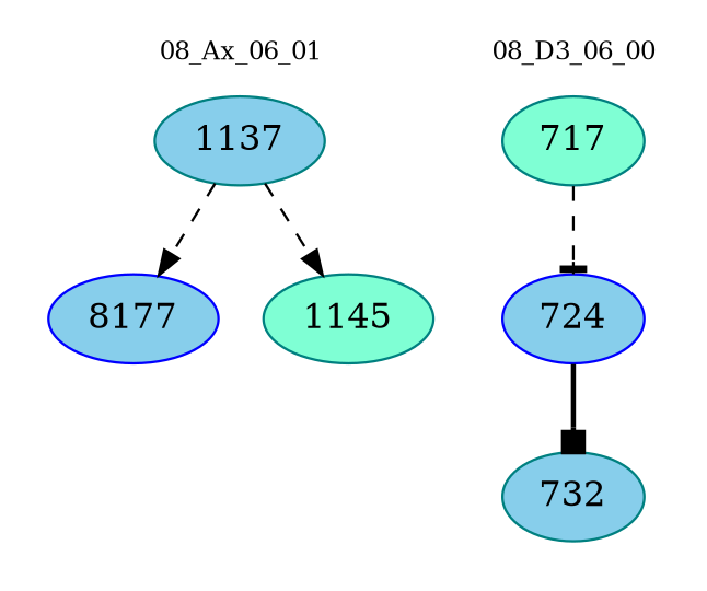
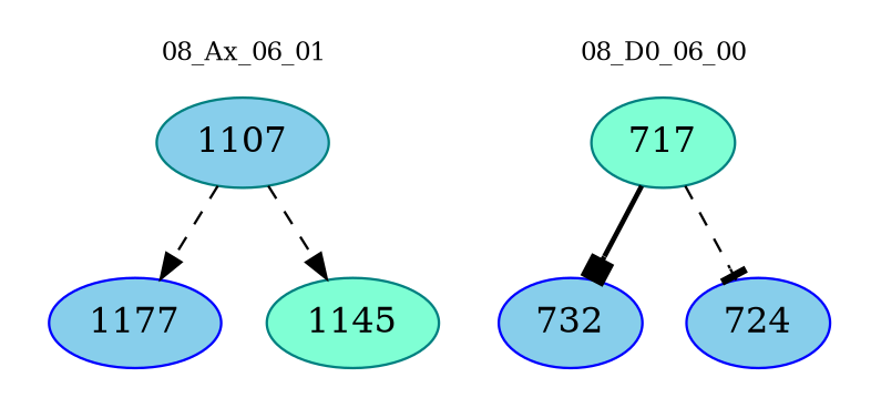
  digraph {
    node [color=teal fillcolor=skyblue style=filled]
    edge [arrowhead=normal color=black style=dashed]
-   n1 [label=1137]
-   n2 [color=blue label=8177]
+   n1 [label=1107]
+   n2 [color=blue label=1177]
    n3 [fillcolor=aquamarine label=1145]
    n4 [fillcolor=aquamarine label=717]
-   n5 [label=732]
+   n5 [color=blue label=732]
    n6 [color=blue label=724]
    subgraph cluster_1 {
      color=white
      fontsize=10
      label="08_Ax_06_01"
      n1
      n2
      n3
    }
    subgraph cluster_2 {
      color=white
      fontsize=10
-     label="08_D3_06_00"
+     label="08_D0_06_00"
      n4
      n5
      n6
    }
    n1 -> n2
    n1 -> n3
-   n6 -> n5 [arrowhead=box style=bold]
+   n4 -> n5 [arrowhead=box style=bold]
    n4 -> n6 [arrowhead=tee]
  }
